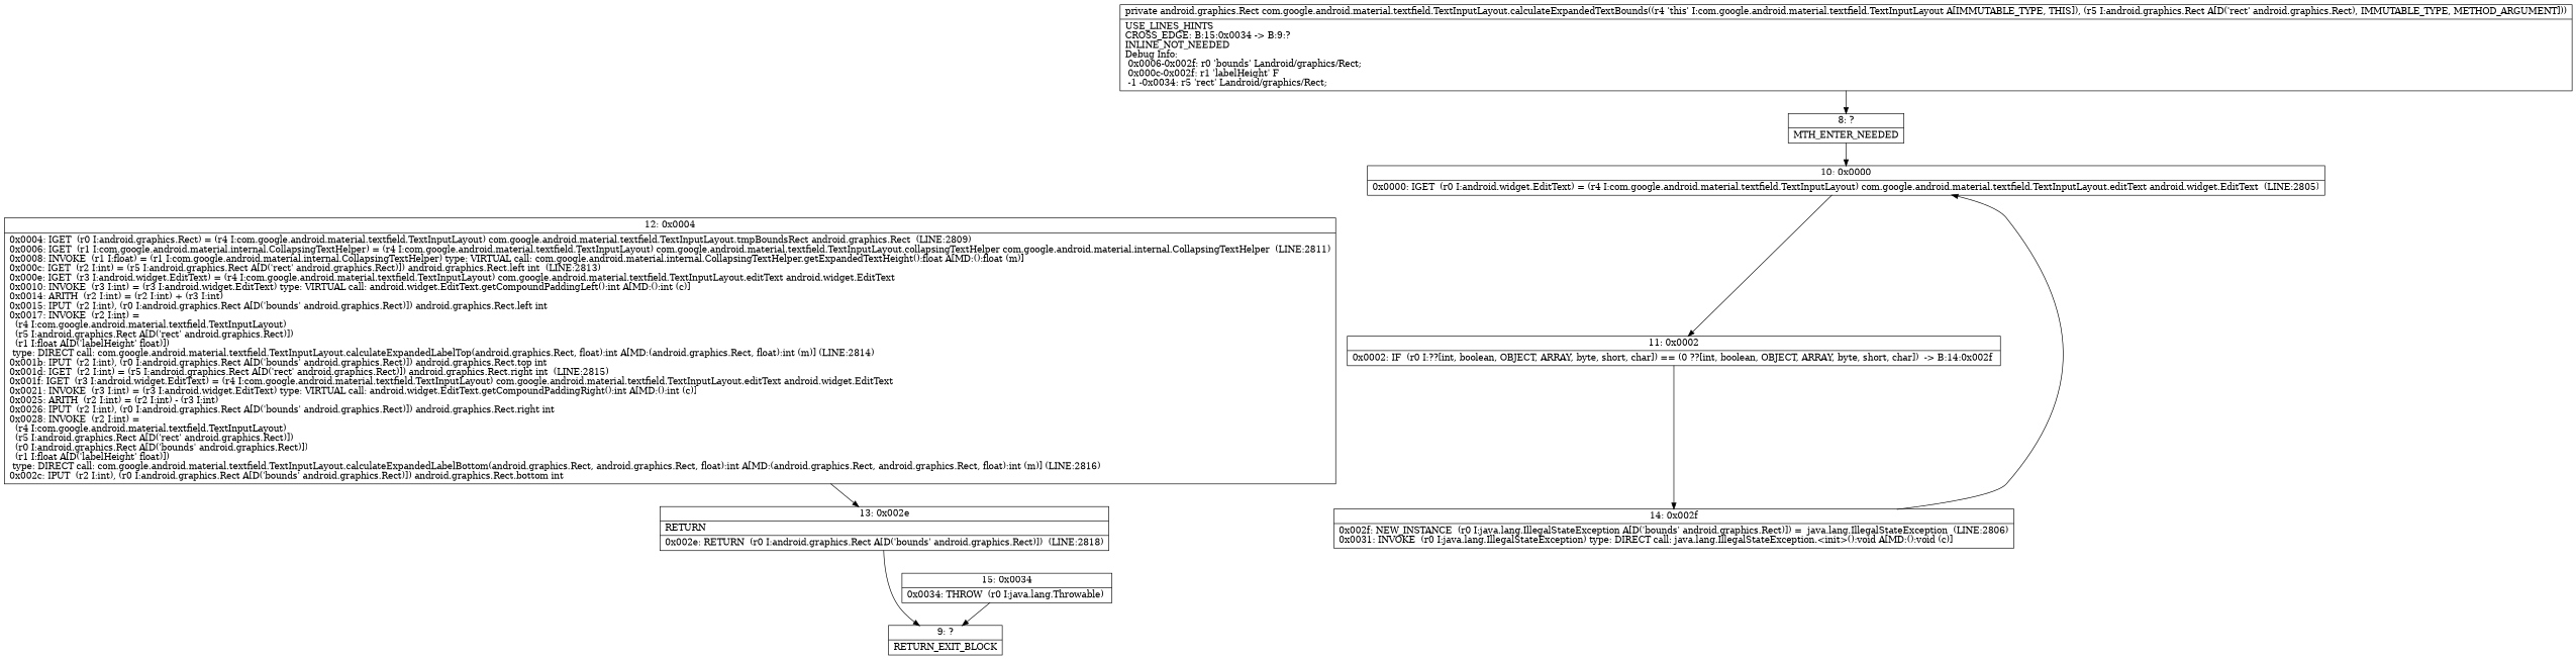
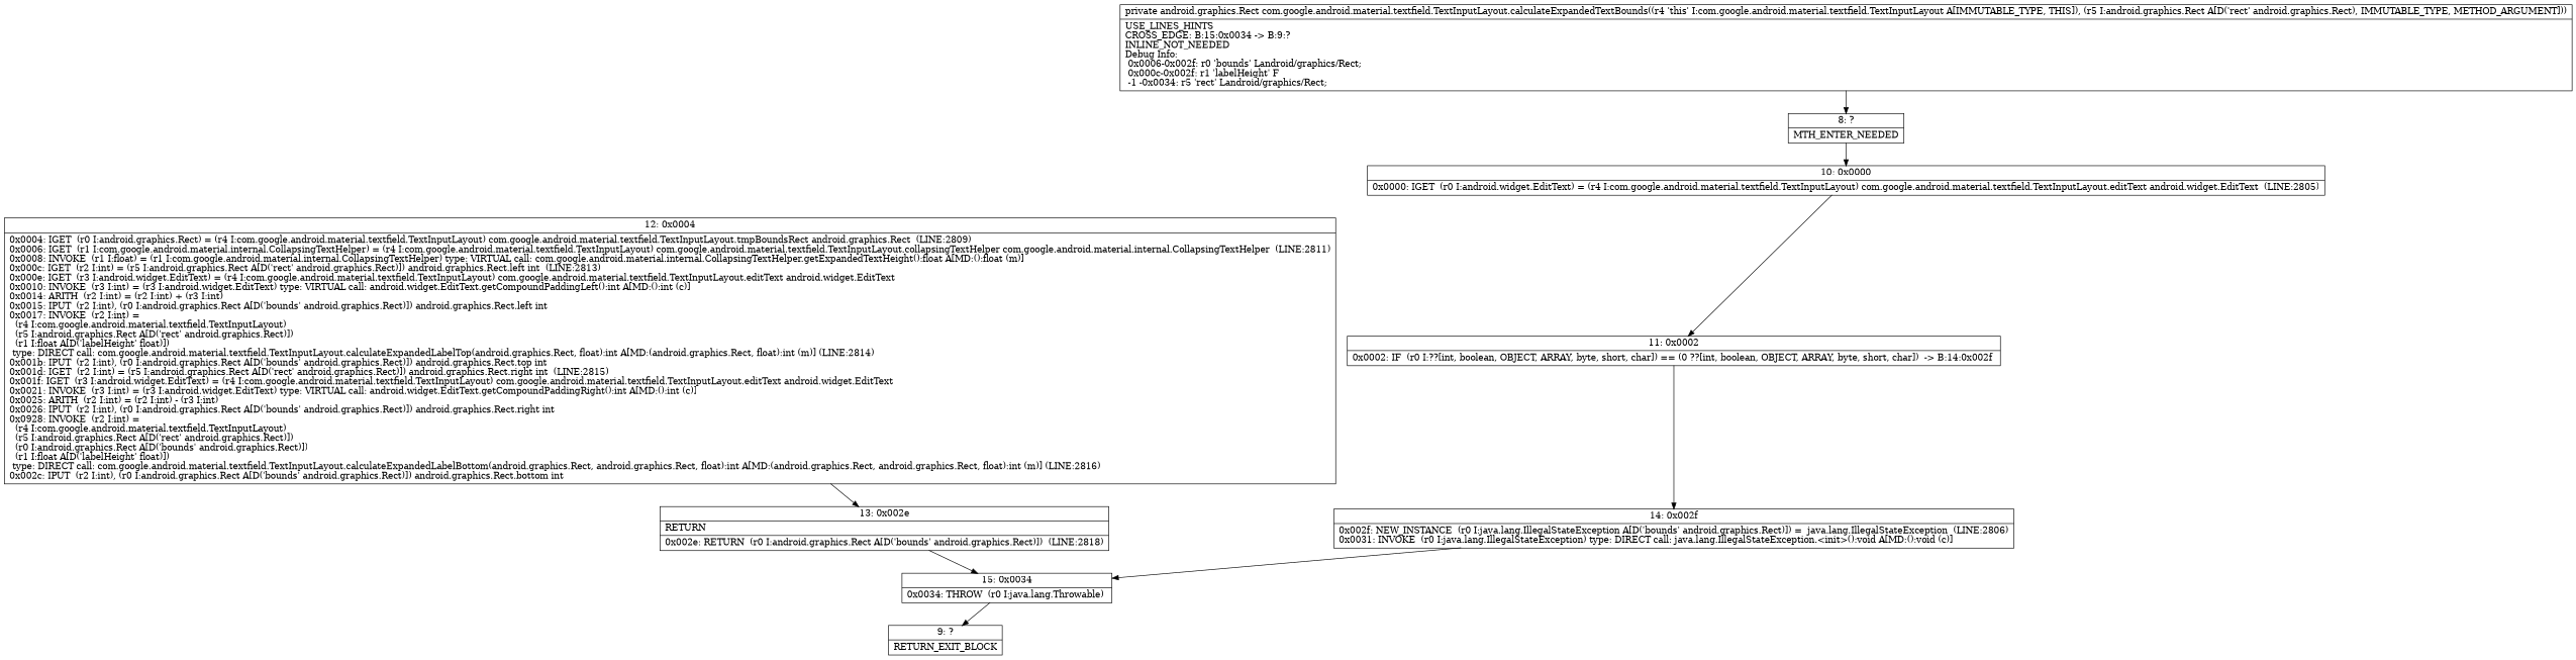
  digraph {
    node [shape=record]
    n1 [label="{8\:\ ?|MTH_ENTER_NEEDED\l}"]
    n2 [label="{10\:\ 0x0000|0x0000: IGET  (r0 I:android.widget.EditText) = (r4 I:com.google.android.material.textfield.TextInputLayout) com.google.android.material.textfield.TextInputLayout.editText android.widget.EditText  (LINE:2805)\l}"]
    n3 [label="{11\:\ 0x0002|0x0002: IF  (r0 I:??[int, boolean, OBJECT, ARRAY, byte, short, char]) == (0 ??[int, boolean, OBJECT, ARRAY, byte, short, char])  \-\> B:14:0x002f \l}"]
    n4 [label="{14\:\ 0x002f|0x002f: NEW_INSTANCE  (r0 I:java.lang.IllegalStateException A[D('bounds' android.graphics.Rect)]) =  java.lang.IllegalStateException  (LINE:2806)\l0x0031: INVOKE  (r0 I:java.lang.IllegalStateException) type: DIRECT call: java.lang.IllegalStateException.\<init\>():void A[MD:():void (c)]\l}"]
-   n5 [label="{12\:\ 0x0004|0x0004: IGET  (r0 I:android.graphics.Rect) = (r4 I:com.google.android.material.textfield.TextInputLayout) com.google.android.material.textfield.TextInputLayout.tmpBoundsRect android.graphics.Rect  (LINE:2809)\l0x0006: IGET  (r1 I:com.google.android.material.internal.CollapsingTextHelper) = (r4 I:com.google.android.material.textfield.TextInputLayout) com.google.android.material.textfield.TextInputLayout.collapsingTextHelper com.google.android.material.internal.CollapsingTextHelper  (LINE:2811)\l0x0008: INVOKE  (r1 I:float) = (r1 I:com.google.android.material.internal.CollapsingTextHelper) type: VIRTUAL call: com.google.android.material.internal.CollapsingTextHelper.getExpandedTextHeight():float A[MD:():float (m)]\l0x000c: IGET  (r2 I:int) = (r5 I:android.graphics.Rect A[D('rect' android.graphics.Rect)]) android.graphics.Rect.left int  (LINE:2813)\l0x000e: IGET  (r3 I:android.widget.EditText) = (r4 I:com.google.android.material.textfield.TextInputLayout) com.google.android.material.textfield.TextInputLayout.editText android.widget.EditText \l0x0010: INVOKE  (r3 I:int) = (r3 I:android.widget.EditText) type: VIRTUAL call: android.widget.EditText.getCompoundPaddingLeft():int A[MD:():int (c)]\l0x0014: ARITH  (r2 I:int) = (r2 I:int) + (r3 I:int) \l0x0015: IPUT  (r2 I:int), (r0 I:android.graphics.Rect A[D('bounds' android.graphics.Rect)]) android.graphics.Rect.left int \l0x0017: INVOKE  (r2 I:int) = \l  (r4 I:com.google.android.material.textfield.TextInputLayout)\l  (r5 I:android.graphics.Rect A[D('rect' android.graphics.Rect)])\l  (r1 I:float A[D('labelHeight' float)])\l type: DIRECT call: com.google.android.material.textfield.TextInputLayout.calculateExpandedLabelTop(android.graphics.Rect, float):int A[MD:(android.graphics.Rect, float):int (m)] (LINE:2814)\l0x001b: IPUT  (r2 I:int), (r0 I:android.graphics.Rect A[D('bounds' android.graphics.Rect)]) android.graphics.Rect.top int \l0x001d: IGET  (r2 I:int) = (r5 I:android.graphics.Rect A[D('rect' android.graphics.Rect)]) android.graphics.Rect.right int  (LINE:2815)\l0x001f: IGET  (r3 I:android.widget.EditText) = (r4 I:com.google.android.material.textfield.TextInputLayout) com.google.android.material.textfield.TextInputLayout.editText android.widget.EditText \l0x0021: INVOKE  (r3 I:int) = (r3 I:android.widget.EditText) type: VIRTUAL call: android.widget.EditText.getCompoundPaddingRight():int A[MD:():int (c)]\l0x0025: ARITH  (r2 I:int) = (r2 I:int) \- (r3 I:int) \l0x0026: IPUT  (r2 I:int), (r0 I:android.graphics.Rect A[D('bounds' android.graphics.Rect)]) android.graphics.Rect.right int \l0x0028: INVOKE  (r2 I:int) = \l  (r4 I:com.google.android.material.textfield.TextInputLayout)\l  (r5 I:android.graphics.Rect A[D('rect' android.graphics.Rect)])\l  (r0 I:android.graphics.Rect A[D('bounds' android.graphics.Rect)])\l  (r1 I:float A[D('labelHeight' float)])\l type: DIRECT call: com.google.android.material.textfield.TextInputLayout.calculateExpandedLabelBottom(android.graphics.Rect, android.graphics.Rect, float):int A[MD:(android.graphics.Rect, android.graphics.Rect, float):int (m)] (LINE:2816)\l0x002c: IPUT  (r2 I:int), (r0 I:android.graphics.Rect A[D('bounds' android.graphics.Rect)]) android.graphics.Rect.bottom int \l}"]
+   n5 [label="{12\:\ 0x0004|0x0004: IGET  (r0 I:android.graphics.Rect) = (r4 I:com.google.android.material.textfield.TextInputLayout) com.google.android.material.textfield.TextInputLayout.tmpBoundsRect android.graphics.Rect  (LINE:2809)\l0x0006: IGET  (r1 I:com.google.android.material.internal.CollapsingTextHelper) = (r4 I:com.google.android.material.textfield.TextInputLayout) com.google.android.material.textfield.TextInputLayout.collapsingTextHelper com.google.android.material.internal.CollapsingTextHelper  (LINE:2811)\l0x0008: INVOKE  (r1 I:float) = (r1 I:com.google.android.material.internal.CollapsingTextHelper) type: VIRTUAL call: com.google.android.material.internal.CollapsingTextHelper.getExpandedTextHeight():float A[MD:():float (m)]\l0x000c: IGET  (r2 I:int) = (r5 I:android.graphics.Rect A[D('rect' android.graphics.Rect)]) android.graphics.Rect.left int  (LINE:2813)\l0x000e: IGET  (r3 I:android.widget.EditText) = (r4 I:com.google.android.material.textfield.TextInputLayout) com.google.android.material.textfield.TextInputLayout.editText android.widget.EditText \l0x0010: INVOKE  (r3 I:int) = (r3 I:android.widget.EditText) type: VIRTUAL call: android.widget.EditText.getCompoundPaddingLeft():int A[MD:():int (c)]\l0x0014: ARITH  (r2 I:int) = (r2 I:int) + (r3 I:int) \l0x0015: IPUT  (r2 I:int), (r0 I:android.graphics.Rect A[D('bounds' android.graphics.Rect)]) android.graphics.Rect.left int \l0x0017: INVOKE  (r2 I:int) = \l  (r4 I:com.google.android.material.textfield.TextInputLayout)\l  (r5 I:android.graphics.Rect A[D('rect' android.graphics.Rect)])\l  (r1 I:float A[D('labelHeight' float)])\l type: DIRECT call: com.google.android.material.textfield.TextInputLayout.calculateExpandedLabelTop(android.graphics.Rect, float):int A[MD:(android.graphics.Rect, float):int (m)] (LINE:2814)\l0x001b: IPUT  (r2 I:int), (r0 I:android.graphics.Rect A[D('bounds' android.graphics.Rect)]) android.graphics.Rect.top int \l0x001d: IGET  (r2 I:int) = (r5 I:android.graphics.Rect A[D('rect' android.graphics.Rect)]) android.graphics.Rect.right int  (LINE:2815)\l0x001f: IGET  (r3 I:android.widget.EditText) = (r4 I:com.google.android.material.textfield.TextInputLayout) com.google.android.material.textfield.TextInputLayout.editText android.widget.EditText \l0x0021: INVOKE  (r3 I:int) = (r3 I:android.widget.EditText) type: VIRTUAL call: android.widget.EditText.getCompoundPaddingRight():int A[MD:():int (c)]\l0x0025: ARITH  (r2 I:int) = (r2 I:int) \- (r3 I:int) \l0x0026: IPUT  (r2 I:int), (r0 I:android.graphics.Rect A[D('bounds' android.graphics.Rect)]) android.graphics.Rect.right int \l0x0928: INVOKE  (r2 I:int) = \l  (r4 I:com.google.android.material.textfield.TextInputLayout)\l  (r5 I:android.graphics.Rect A[D('rect' android.graphics.Rect)])\l  (r0 I:android.graphics.Rect A[D('bounds' android.graphics.Rect)])\l  (r1 I:float A[D('labelHeight' float)])\l type: DIRECT call: com.google.android.material.textfield.TextInputLayout.calculateExpandedLabelBottom(android.graphics.Rect, android.graphics.Rect, float):int A[MD:(android.graphics.Rect, android.graphics.Rect, float):int (m)] (LINE:2816)\l0x002c: IPUT  (r2 I:int), (r0 I:android.graphics.Rect A[D('bounds' android.graphics.Rect)]) android.graphics.Rect.bottom int \l}"]
    n6 [label="{13\:\ 0x002e|RETURN\l|0x002e: RETURN  (r0 I:android.graphics.Rect A[D('bounds' android.graphics.Rect)])  (LINE:2818)\l}"]
    n7 [label="{15\:\ 0x0034|0x0034: THROW  (r0 I:java.lang.Throwable) \l}"]
    n8 [label="{9\:\ ?|RETURN_EXIT_BLOCK\l}"]
    n9 [label="{private android.graphics.Rect com.google.android.material.textfield.TextInputLayout.calculateExpandedTextBounds((r4 'this' I:com.google.android.material.textfield.TextInputLayout A[IMMUTABLE_TYPE, THIS]), (r5 I:android.graphics.Rect A[D('rect' android.graphics.Rect), IMMUTABLE_TYPE, METHOD_ARGUMENT]))  | USE_LINES_HINTS\lCROSS_EDGE: B:15:0x0034 \-\> B:9:?\lINLINE_NOT_NEEDED\lDebug Info:\l  0x0006\-0x002f: r0 'bounds' Landroid\/graphics\/Rect;\l  0x000c\-0x002f: r1 'labelHeight' F\l  \-1 \-0x0034: r5 'rect' Landroid\/graphics\/Rect;\l}"]
    n1 -> n2
    n2 -> n3
    n3 -> n4
-   n4 -> n2
+   n4 -> n7
    n5 -> n6
-   n6 -> n8
+   n6 -> n7
    n7 -> n8
    n9 -> n1
  }
